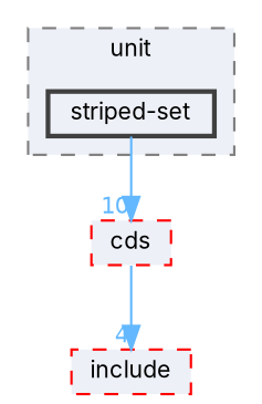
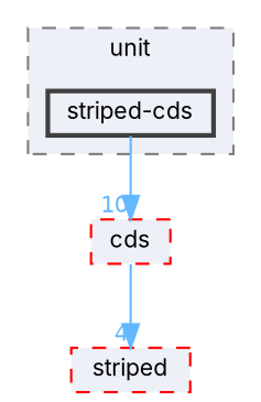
  digraph {
    compound=true
    fontname=Inter
    node [color=red fillcolor="#edf0f7" fontname=Inter fontsize=10 shape=box style="filled,dashed"]
    edge [color=steelblue1 fontcolor=steelblue1 fontname=Inter fontsize=10 labeldistance=1.5 labelfontname=Helvetica labelfontsize=10]
-   n1 [color=grey25 height=0.2 label="striped-set" style="filled,bold" width=0.4]
+   n1 [color=grey25 height=0.2 label="striped-cds" style="filled,bold" width=0.4]
    n2 [height=0.2 label=cds width=0.4]
-   n3 [height=0.2 label=include width=0.4]
+   n3 [height=0.2 label=striped width=0.4]
    subgraph cluster_1 {
      bgcolor="#edf0f7"
      fontsize=10
      label=unit
      pencolor=grey50
      style="filled,dashed"
      n1
    }
    n1 -> n2 [headlabel=10]
    n2 -> n3 [headlabel=4]
  }
